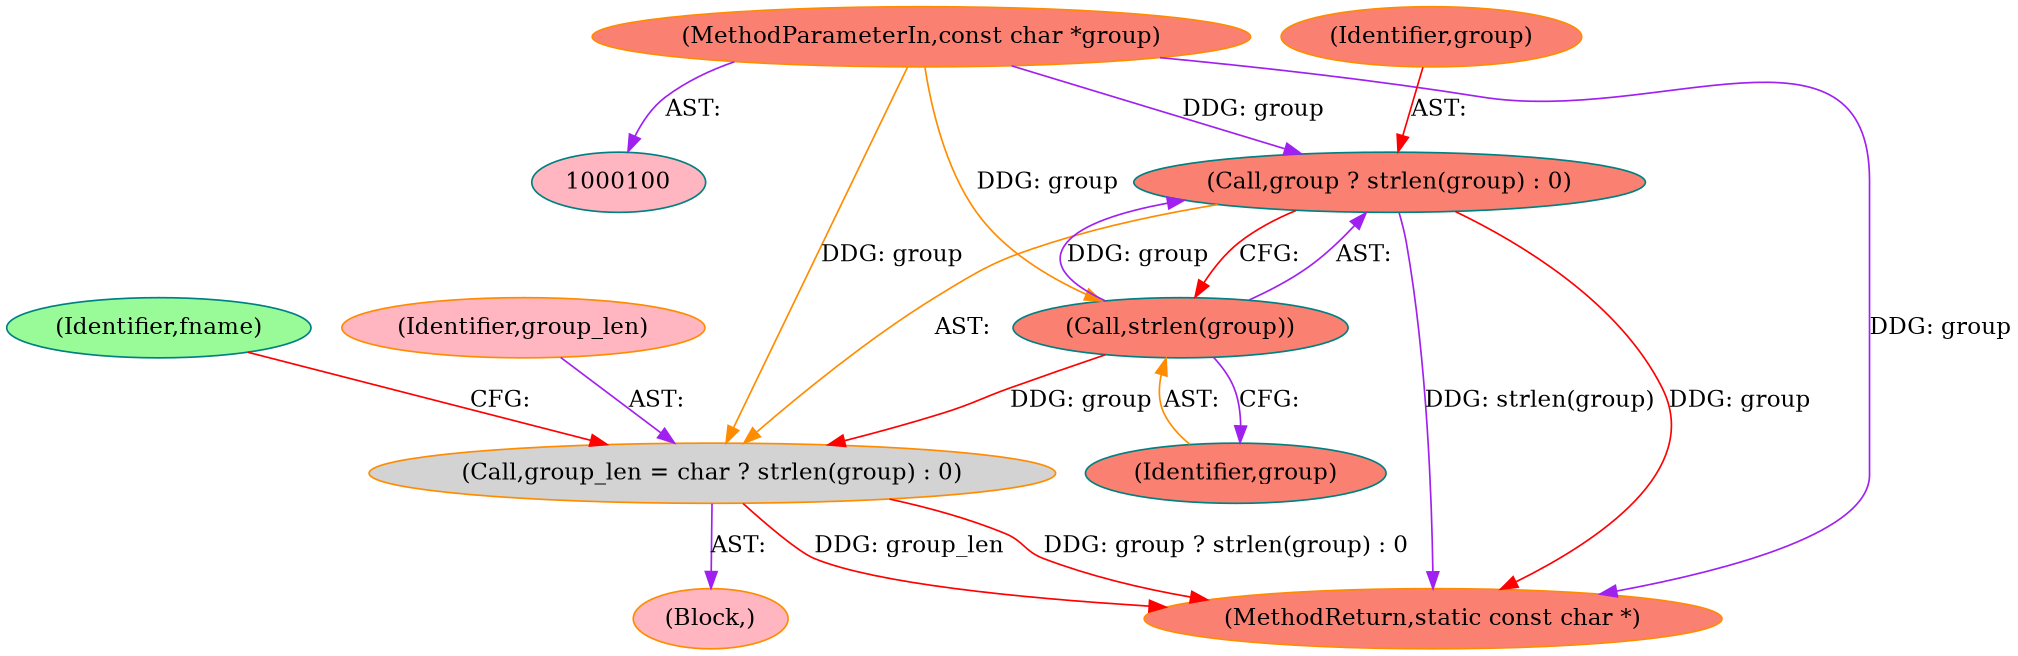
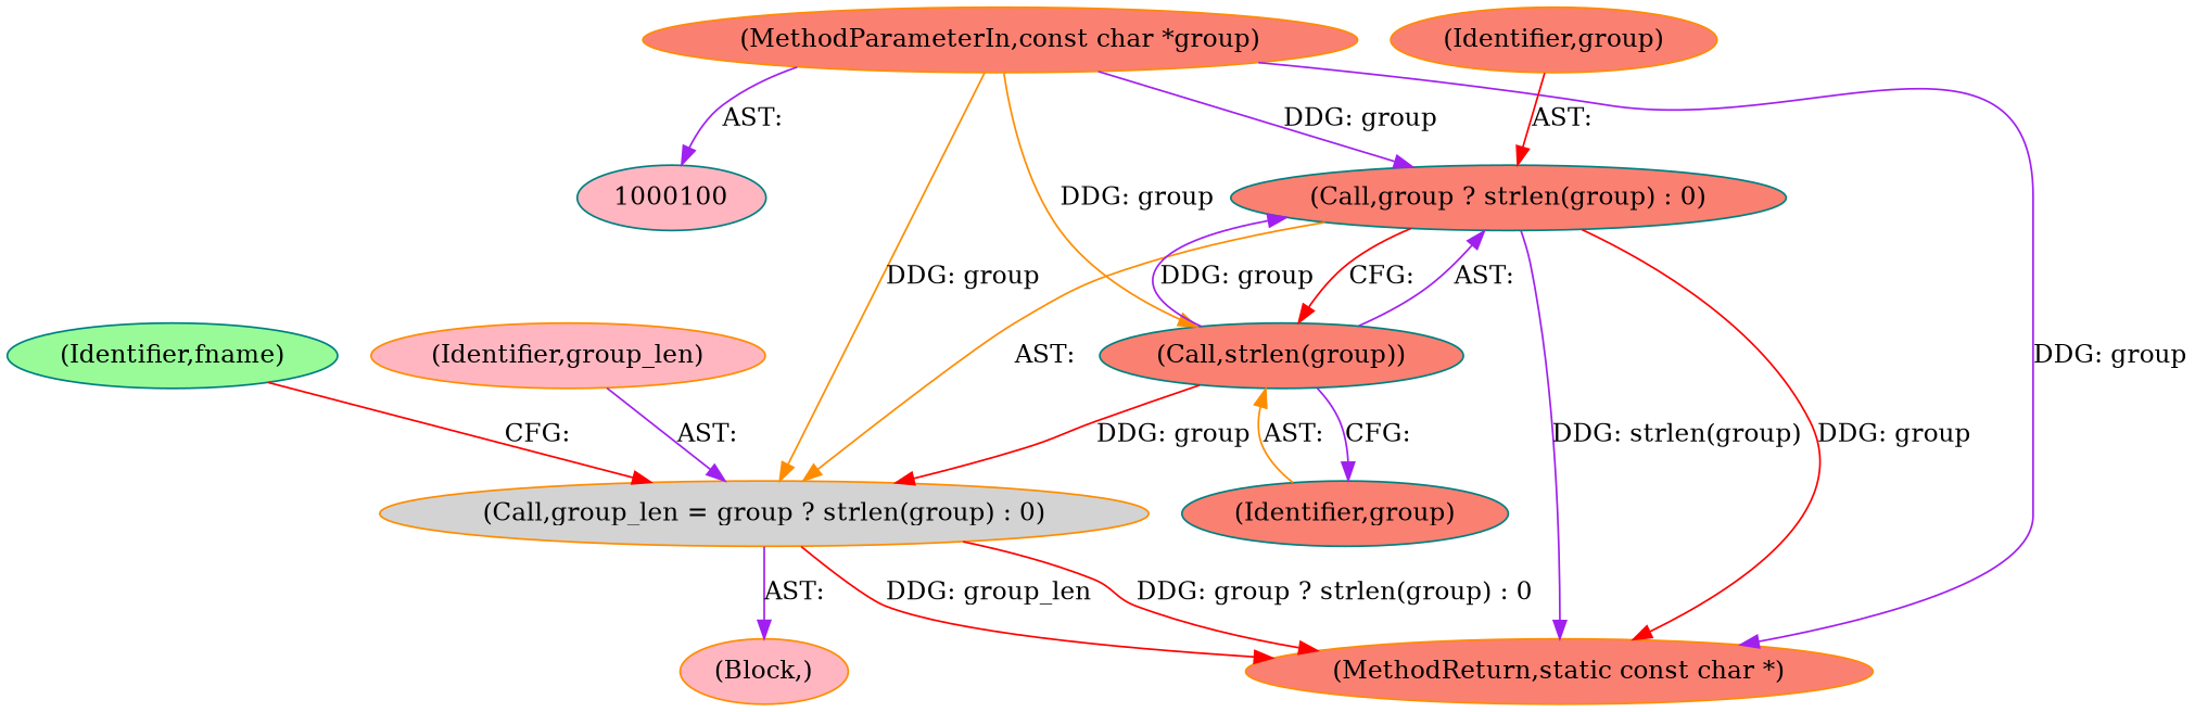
  digraph {
    node [color=darkorange fillcolor=salmon style=filled]
    edge [color=purple]
    n1 [label="(MethodParameterIn,const char *group)"]
-   n2 [fillcolor=lightgrey label="(Call,group_len = char ? strlen(group) : 0)"]
+   n2 [fillcolor=lightgrey label="(Call,group_len = group ? strlen(group) : 0)"]
    n3 [color=teal label="(Call,group ? strlen(group) : 0)"]
    n4 [color=teal label="(Call,strlen(group))"]
    n5 [label="(MethodReturn,static const char *)"]
    1000100 [color=teal fillcolor=lightpink]
    n7 [fillcolor=lightpink label="(Block,)"]
    n8 [color=teal label="(Identifier,group)"]
    n9 [color=teal fillcolor=palegreen label="(Identifier,fname)"]
    n10 [label="(Identifier,group)"]
    n11 [fillcolor=lightpink label="(Identifier,group_len)"]
    n1 -> n2 [color=darkorange label="DDG: group"]
    n1 -> n3 [label="DDG: group"]
    n1 -> n4 [color=darkorange label="DDG: group"]
    n1 -> n5 [label="DDG: group"]
    n1 -> 1000100 [label="AST: "]
    n2 -> n5 [color=red label="DDG: group_len"]
    n2 -> n5 [color=red label="DDG: group ? strlen(group) : 0"]
    n2 -> n7 [label="AST: "]
    n3 -> n2 [color=darkorange label="AST: "]
    n3 -> n4 [color=red label="CFG: "]
    n3 -> n5 [label="DDG: strlen(group)"]
    n3 -> n5 [color=red label="DDG: group"]
    n4 -> n2 [color=red label="DDG: group"]
    n4 -> n3 [label="AST: "]
    n4 -> n3 [label="DDG: group"]
    n4 -> n8 [label="CFG: "]
    n8 -> n4 [color=darkorange label="AST: "]
    n9 -> n2 [color=red label="CFG: "]
    n10 -> n3 [color=red label="AST: "]
    n11 -> n2 [label="AST: "]
  }
